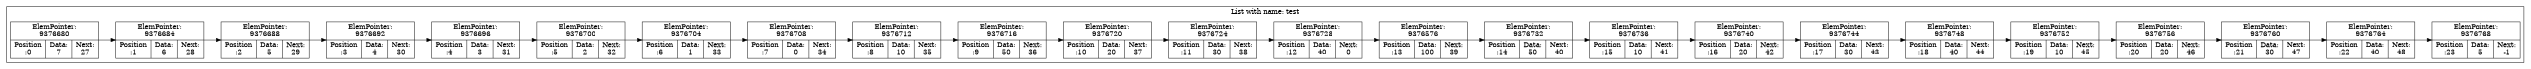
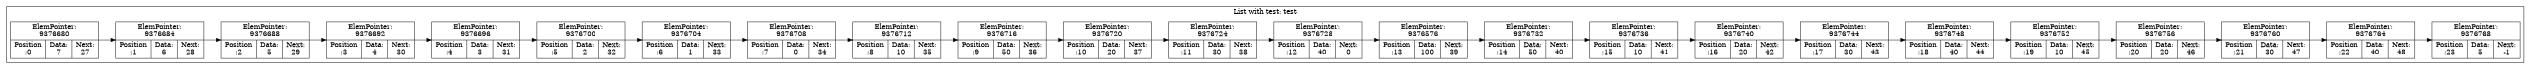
  digraph {
    rankdir=LR
    node [shape=record]
    n1 [label="ElemPointer:\n9376680 | {Position\n:0 | Data:\n7 | Next:\n27}"]
    n2 [label="ElemPointer:\n9376684 | {Position\n:1 | Data:\n6 | Next:\n28}"]
    n3 [label="ElemPointer:\n9376688 | {Position\n:2 | Data:\n5 | Next:\n29}"]
    n4 [label="ElemPointer:\n9376692 | {Position\n:3 | Data:\n4 | Next:\n30}"]
    n5 [label="ElemPointer:\n9376696 | {Position\n:4 | Data:\n3 | Next:\n31}"]
    n6 [label="ElemPointer:\n9376700 | {Position\n:5 | Data:\n2 | Next:\n32}"]
    n7 [label="ElemPointer:\n9376704 | {Position\n:6 | Data:\n1 | Next:\n33}"]
    n8 [label="ElemPointer:\n9376708 | {Position\n:7 | Data:\n0 | Next:\n34}"]
    n9 [label="ElemPointer:\n9376712 | {Position\n:8 | Data:\n10 | Next:\n35}"]
    n10 [label="ElemPointer:\n9376716 | {Position\n:9 | Data:\n50 | Next:\n36}"]
    n11 [label="ElemPointer:\n9376720 | {Position\n:10 | Data:\n20 | Next:\n37}"]
    n12 [label="ElemPointer:\n9376724 | {Position\n:11 | Data:\n30 | Next:\n38}"]
    n13 [label="ElemPointer:\n9376728 | {Position\n:12 | Data:\n40 | Next:\n0}"]
    n14 [label="ElemPointer:\n9376576 | {Position\n:13 | Data:\n100 | Next:\n39}"]
    n15 [label="ElemPointer:\n9376732 | {Position\n:14 | Data:\n50 | Next:\n40}"]
    n16 [label="ElemPointer:\n9376736 | {Position\n:15 | Data:\n10 | Next:\n41}"]
    n17 [label="ElemPointer:\n9376740 | {Position\n:16 | Data:\n20 | Next:\n42}"]
    n18 [label="ElemPointer:\n9376744 | {Position\n:17 | Data:\n30 | Next:\n43}"]
    n19 [label="ElemPointer:\n9376748 | {Position\n:18 | Data:\n40 | Next:\n44}"]
    n20 [label="ElemPointer:\n9376752 | {Position\n:19 | Data:\n10 | Next:\n45}"]
    n21 [label="ElemPointer:\n9376756 | {Position\n:20 | Data:\n20 | Next:\n46}"]
    n22 [label="ElemPointer:\n9376760 | {Position\n:21 | Data:\n30 | Next:\n47}"]
    n23 [label="ElemPointer:\n9376764 | {Position\n:22 | Data:\n40 | Next:\n48}"]
    n24 [label="ElemPointer:\n9376768 | {Position\n:23 | Data:\n5 | Next:\n-1}"]
    subgraph cluster_1 {
-     label="List with name: test"
+     label="List with test: test"
      n1
      n2
      n3
      n4
      n5
      n6
      n7
      n8
      n9
      n10
      n11
      n12
      n13
      n14
      n15
      n16
      n17
      n18
      n19
      n20
      n21
      n22
      n23
      n24
    }
    n1 -> n2
    n2 -> n3
    n3 -> n4
    n4 -> n5
    n5 -> n6
    n6 -> n7
    n7 -> n8
    n8 -> n9
    n9 -> n10
    n10 -> n11
    n11 -> n12
    n12 -> n13
    n13 -> n14
    n14 -> n15
    n15 -> n16
    n16 -> n17
    n17 -> n18
    n18 -> n19
    n19 -> n20
    n20 -> n21
    n21 -> n22
    n22 -> n23
    n23 -> n24
  }
